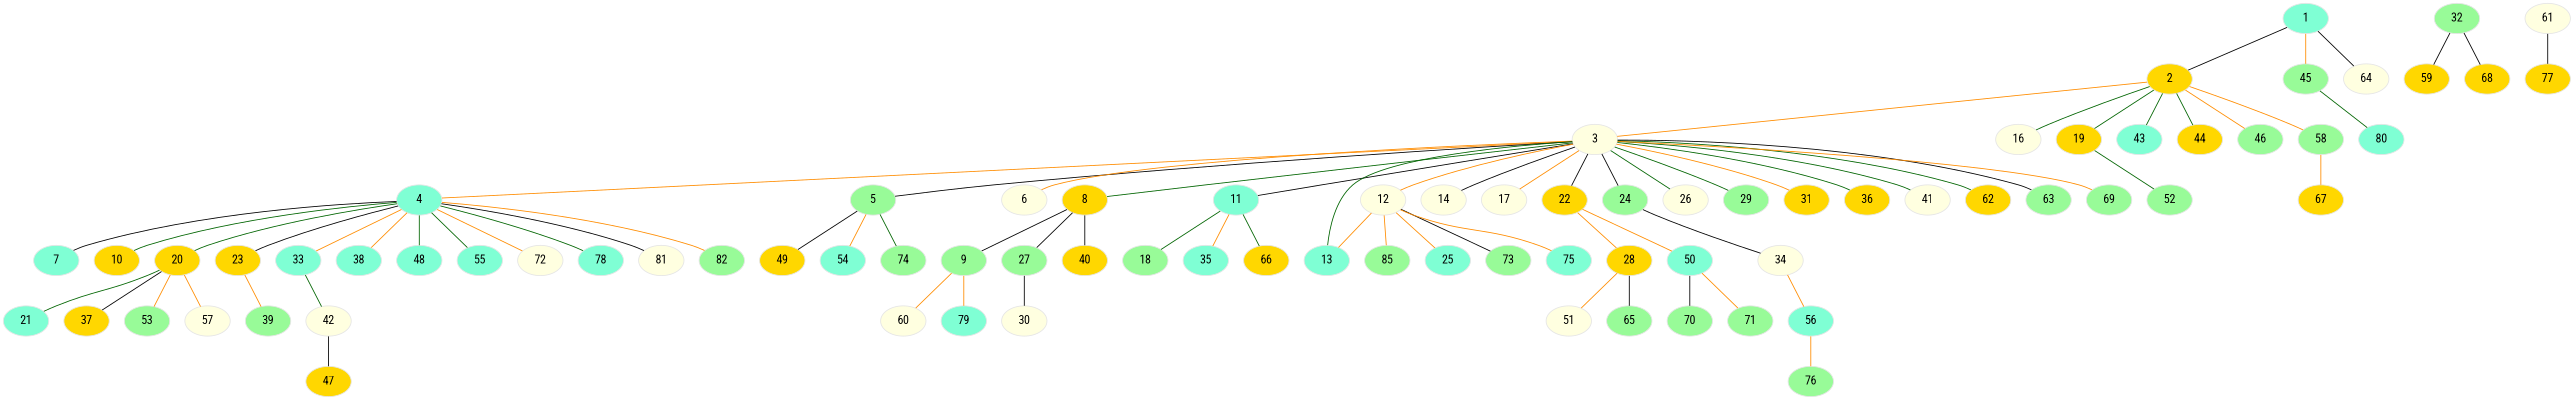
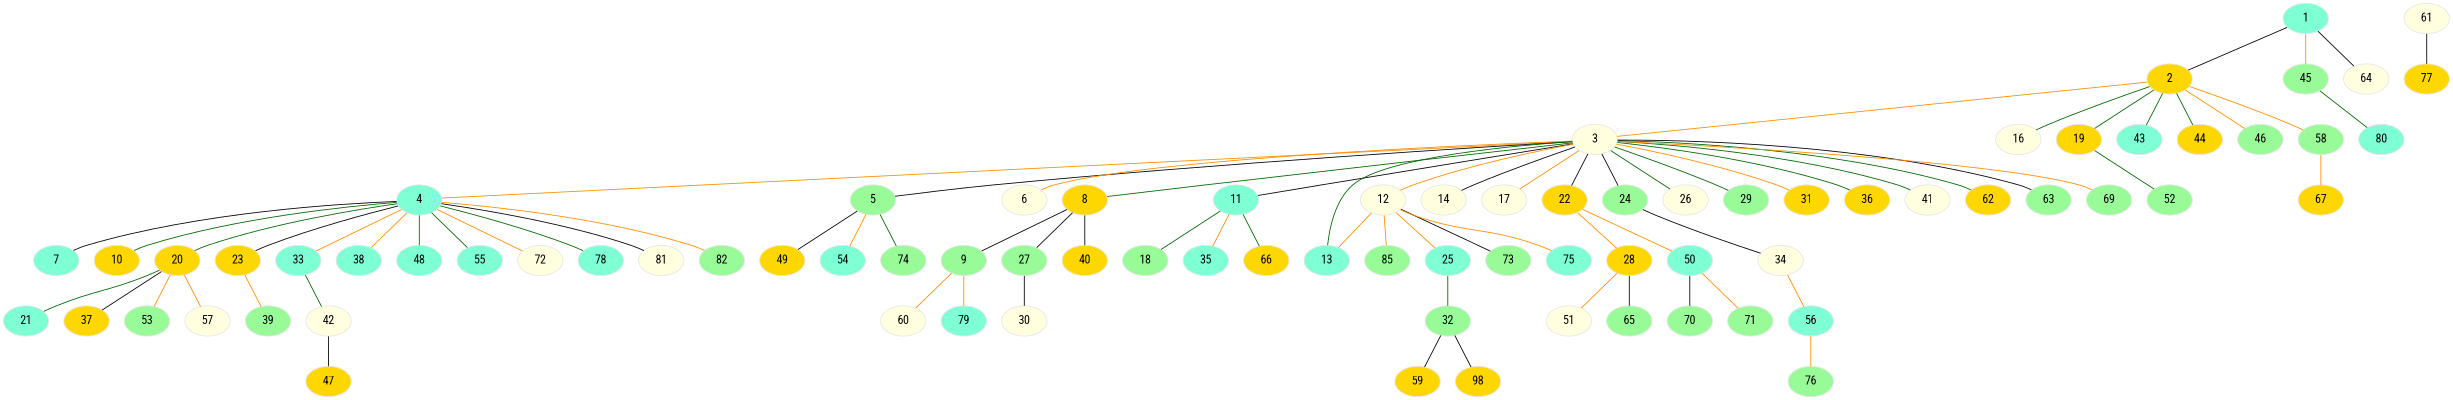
  graph {
    fontname="Roboto Condensed"
    node [color=gray90 fillcolor=palegreen fontname="Roboto Condensed" style=filled]
    edge [color=darkorange fontname="Roboto Condensed"]
    1 [fillcolor=aquamarine]
    2 [fillcolor=gold]
    45
    64 [fillcolor=lightyellow]
    3 [fillcolor=lightyellow]
    16 [fillcolor=lightyellow]
    19 [fillcolor=gold]
    43 [fillcolor=aquamarine]
    44 [fillcolor=gold]
    46
    58
    80 [fillcolor=aquamarine]
    4 [fillcolor=aquamarine]
    5
    6 [fillcolor=lightyellow]
    8 [fillcolor=gold]
    11 [fillcolor=aquamarine]
    12 [fillcolor=lightyellow]
    13 [fillcolor=aquamarine]
    14 [fillcolor=lightyellow]
    17 [fillcolor=lightyellow]
    22 [fillcolor=gold]
    24
    26 [fillcolor=lightyellow]
    29
    31 [fillcolor=gold]
    36 [fillcolor=gold]
    41 [fillcolor=lightyellow]
    62 [fillcolor=gold]
    63
    69
    52
    67 [fillcolor=gold]
    7 [fillcolor=aquamarine]
    10 [fillcolor=gold]
    20 [fillcolor=gold]
    23 [fillcolor=gold]
    33 [fillcolor=aquamarine]
    38 [fillcolor=aquamarine]
    48 [fillcolor=aquamarine]
    55 [fillcolor=aquamarine]
    72 [fillcolor=lightyellow]
    78 [fillcolor=aquamarine]
    81 [fillcolor=lightyellow]
    82
    49 [fillcolor=gold]
    54 [fillcolor=aquamarine]
    74
    9
    27
    40 [fillcolor=gold]
    18
    35 [fillcolor=aquamarine]
    66 [fillcolor=gold]
    n55 [label=85]
    25 [fillcolor=aquamarine]
    73
    75 [fillcolor=aquamarine]
    28 [fillcolor=gold]
    50 [fillcolor=aquamarine]
    34 [fillcolor=lightyellow]
    21 [fillcolor=aquamarine]
    37 [fillcolor=gold]
    53
    57 [fillcolor=lightyellow]
    39
    42 [fillcolor=lightyellow]
    60 [fillcolor=lightyellow]
    79 [fillcolor=aquamarine]
    30 [fillcolor=lightyellow]
    32
    61 [fillcolor=lightyellow]
    77 [fillcolor=gold]
    51 [fillcolor=lightyellow]
    65
    70
    71
    56 [fillcolor=aquamarine]
    59 [fillcolor=gold]
-   68 [fillcolor=gold]
+   68 [fillcolor=gold label=98]
    47 [fillcolor=gold]
    76
    1 -- 2 [color=black]
    1 -- 45
    1 -- 64 [color=black]
    2 -- 3
    2 -- 16 [color=darkgreen]
    2 -- 19 [color=darkgreen]
    2 -- 43 [color=darkgreen]
    2 -- 44 [color=darkgreen]
    2 -- 46
    2 -- 58
    45 -- 80 [color=darkgreen]
    3 -- 4
    3 -- 5 [color=black]
    3 -- 6
    3 -- 8 [color=darkgreen]
    3 -- 11 [color=black]
    3 -- 12
    3 -- 13 [color=darkgreen]
    3 -- 14 [color=black]
    3 -- 17
    3 -- 22 [color=black]
    3 -- 24 [color=black]
    3 -- 26 [color=darkgreen]
    3 -- 29 [color=darkgreen]
    3 -- 31
    3 -- 36 [color=darkgreen]
    3 -- 41 [color=darkgreen]
    3 -- 62 [color=darkgreen]
    3 -- 63 [color=black]
    3 -- 69
    19 -- 52 [color=darkgreen]
    58 -- 67
    4 -- 7 [color=black]
    4 -- 10 [color=darkgreen]
    4 -- 20 [color=darkgreen]
    4 -- 23 [color=black]
    4 -- 33
    4 -- 38
    4 -- 48 [color=darkgreen]
    4 -- 55 [color=darkgreen]
    4 -- 72
    4 -- 78 [color=darkgreen]
    4 -- 81 [color=black]
    4 -- 82
    5 -- 49 [color=black]
    5 -- 54
    5 -- 74 [color=darkgreen]
    8 -- 9 [color=black]
    8 -- 27 [color=black]
    8 -- 40 [color=black]
    11 -- 18 [color=darkgreen]
    11 -- 35
    11 -- 66 [color=darkgreen]
    12 -- 13
    12 -- n55
    12 -- 25
    12 -- 73 [color=black]
    12 -- 75
    22 -- 28
    22 -- 50
    24 -- 34 [color=black]
    20 -- 21 [color=darkgreen]
    20 -- 37 [color=black]
    20 -- 53
    20 -- 57
    23 -- 39
    33 -- 42 [color=darkgreen]
    9 -- 60
    9 -- 79
    27 -- 30 [color=black]
+   25 -- 32 [color=darkgreen]
    28 -- 51
    28 -- 65 [color=black]
    50 -- 70 [color=black]
    50 -- 71
    34 -- 56
    42 -- 47 [color=black]
    32 -- 59 [color=black]
    32 -- 68 [color=black]
    61 -- 77 [color=black]
    56 -- 76
  }
